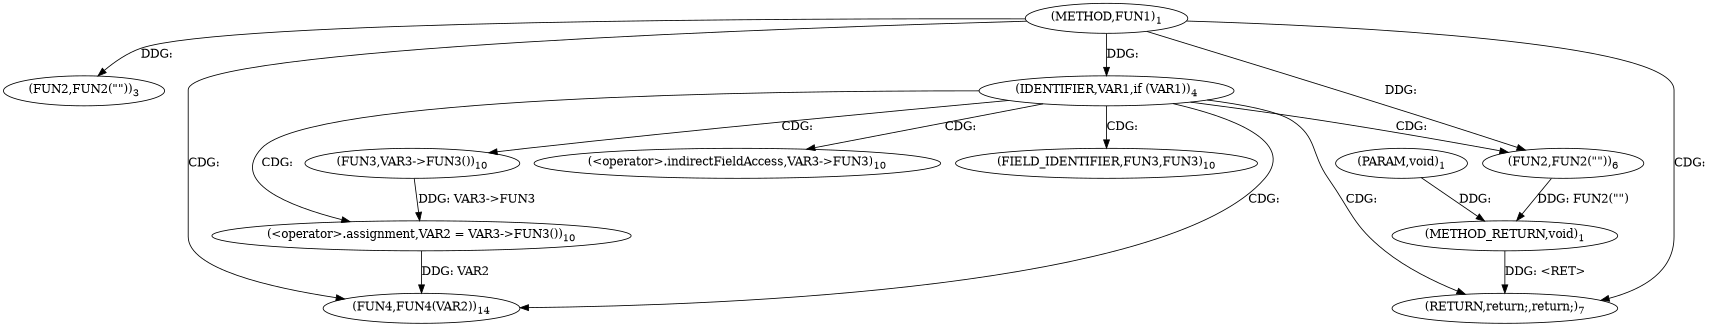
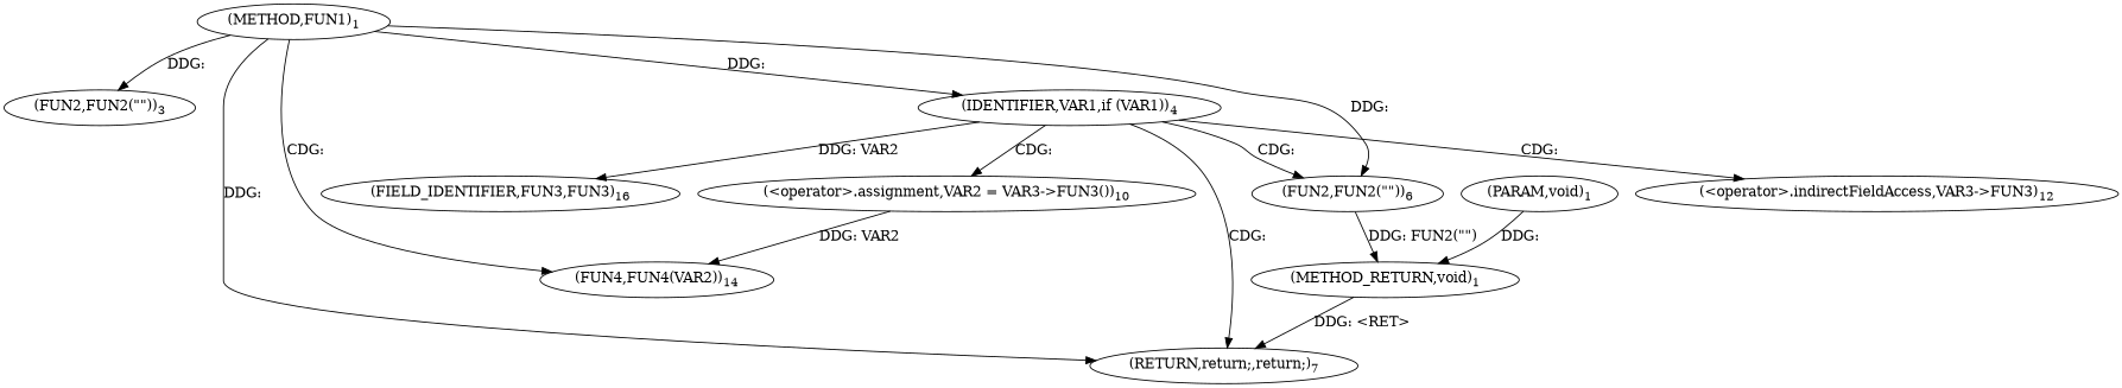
  digraph {
    n1 [label=<(METHOD,FUN1)<SUB>1</SUB>>]
    n2 [label=<(FUN2,FUN2(&quot;&quot;))<SUB>3</SUB>>]
    n3 [label=<(FUN4,FUN4(VAR2))<SUB>14</SUB>>]
    n4 [label=<(IDENTIFIER,VAR1,if (VAR1))<SUB>4</SUB>>]
    n5 [label=<(FUN2,FUN2(&quot;&quot;))<SUB>6</SUB>>]
    n6 [label=<(RETURN,return;,return;)<SUB>7</SUB>>]
    n7 [label=<(PARAM,void)<SUB>1</SUB>>]
    n8 [label=<(METHOD_RETURN,void)<SUB>1</SUB>>]
    n9 [label=<(&lt;operator&gt;.assignment,VAR2 = VAR3-&gt;FUN3())<SUB>10</SUB>>]
-   n10 [label=<(FUN3,VAR3-&gt;FUN3())<SUB>10</SUB>>]
-   n11 [label=<(&lt;operator&gt;.indirectFieldAccess,VAR3-&gt;FUN3)<SUB>10</SUB>>]
-   n12 [label=<(FIELD_IDENTIFIER,FUN3,FUN3)<SUB>10</SUB>>]
+   n11 [label=<(&lt;operator&gt;.indirectFieldAccess,VAR3-&gt;FUN3)<SUB>12</SUB>>]
+   n12 [label=<(FIELD_IDENTIFIER,FUN3,FUN3)<SUB>16</SUB>>]
    n1 -> n2 [label="DDG: "]
    n1 -> n3 [label="CDG: "]
    n1 -> n4 [label="DDG: "]
    n1 -> n5 [label="DDG: "]
-   n1 -> n6 [label="CDG: "]
-   n4 -> n3 [label="CDG: "]
+   n1 -> n6 [label="DDG: "]
    n4 -> n5 [label="CDG: "]
    n4 -> n6 [label="CDG: "]
    n4 -> n9 [label="CDG: "]
-   n4 -> n10 [label="CDG: "]
    n4 -> n11 [label="CDG: "]
-   n4 -> n12 [label="CDG: "]
+   n4 -> n12 [label="DDG: VAR2"]
    n5 -> n8 [label="DDG: FUN2(&quot;&quot;)"]
    n7 -> n8 [label="DDG: "]
    n8 -> n6 [label="DDG: &lt;RET&gt;"]
    n9 -> n3 [label="DDG: VAR2"]
-   n10 -> n9 [label="DDG: VAR3-&gt;FUN3"]
  }
